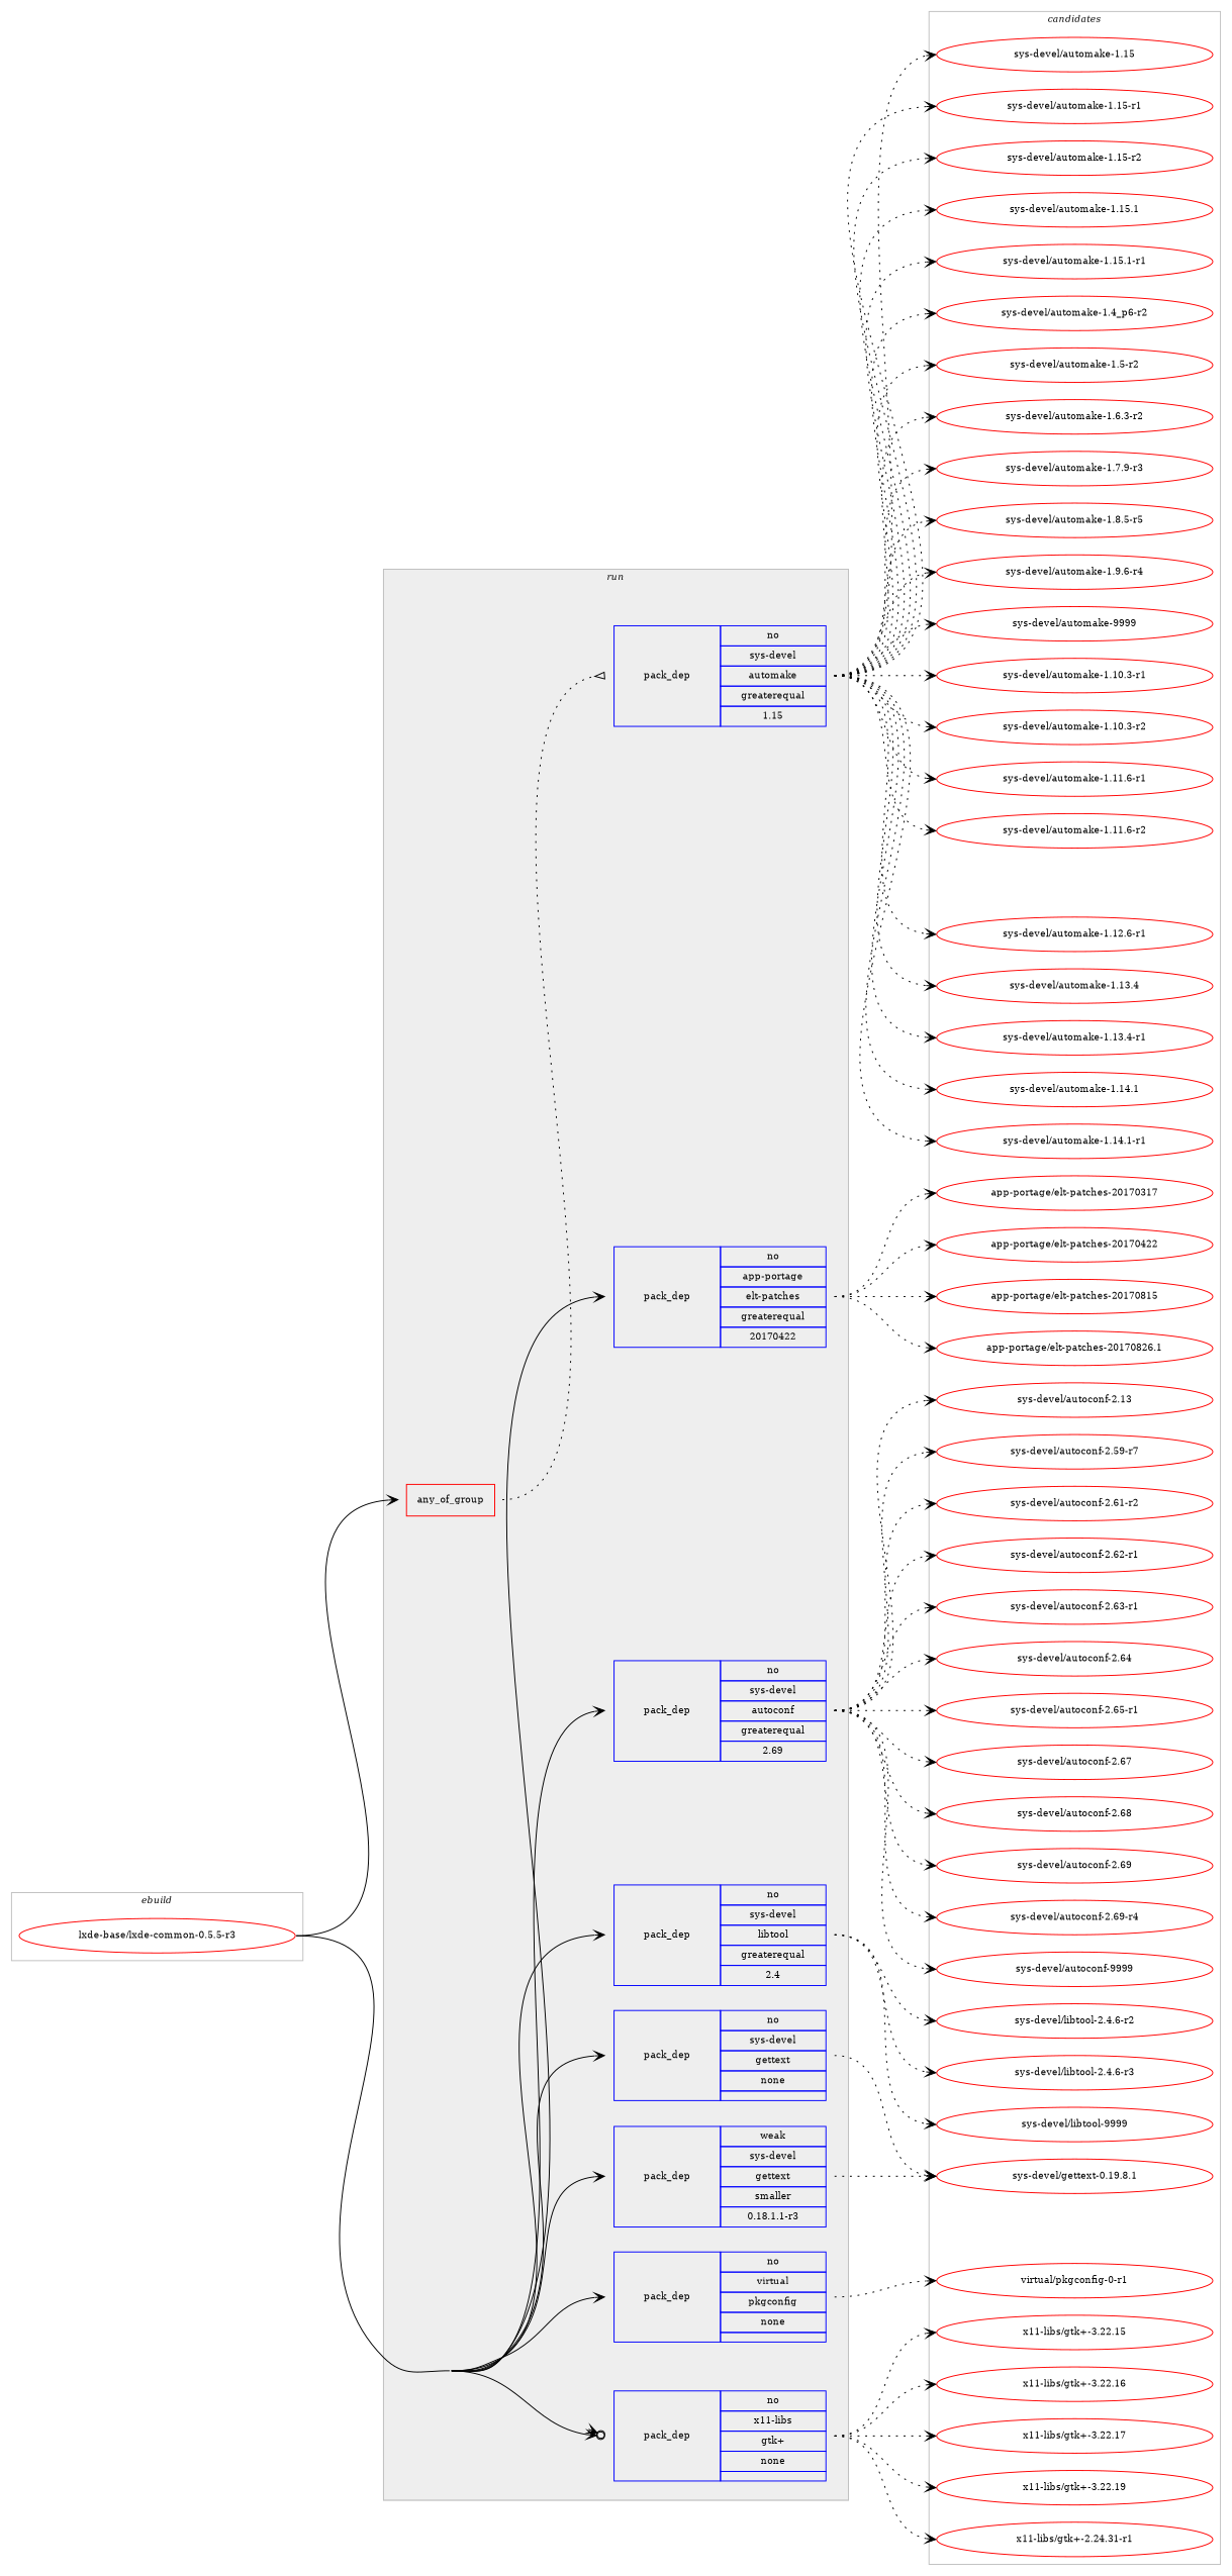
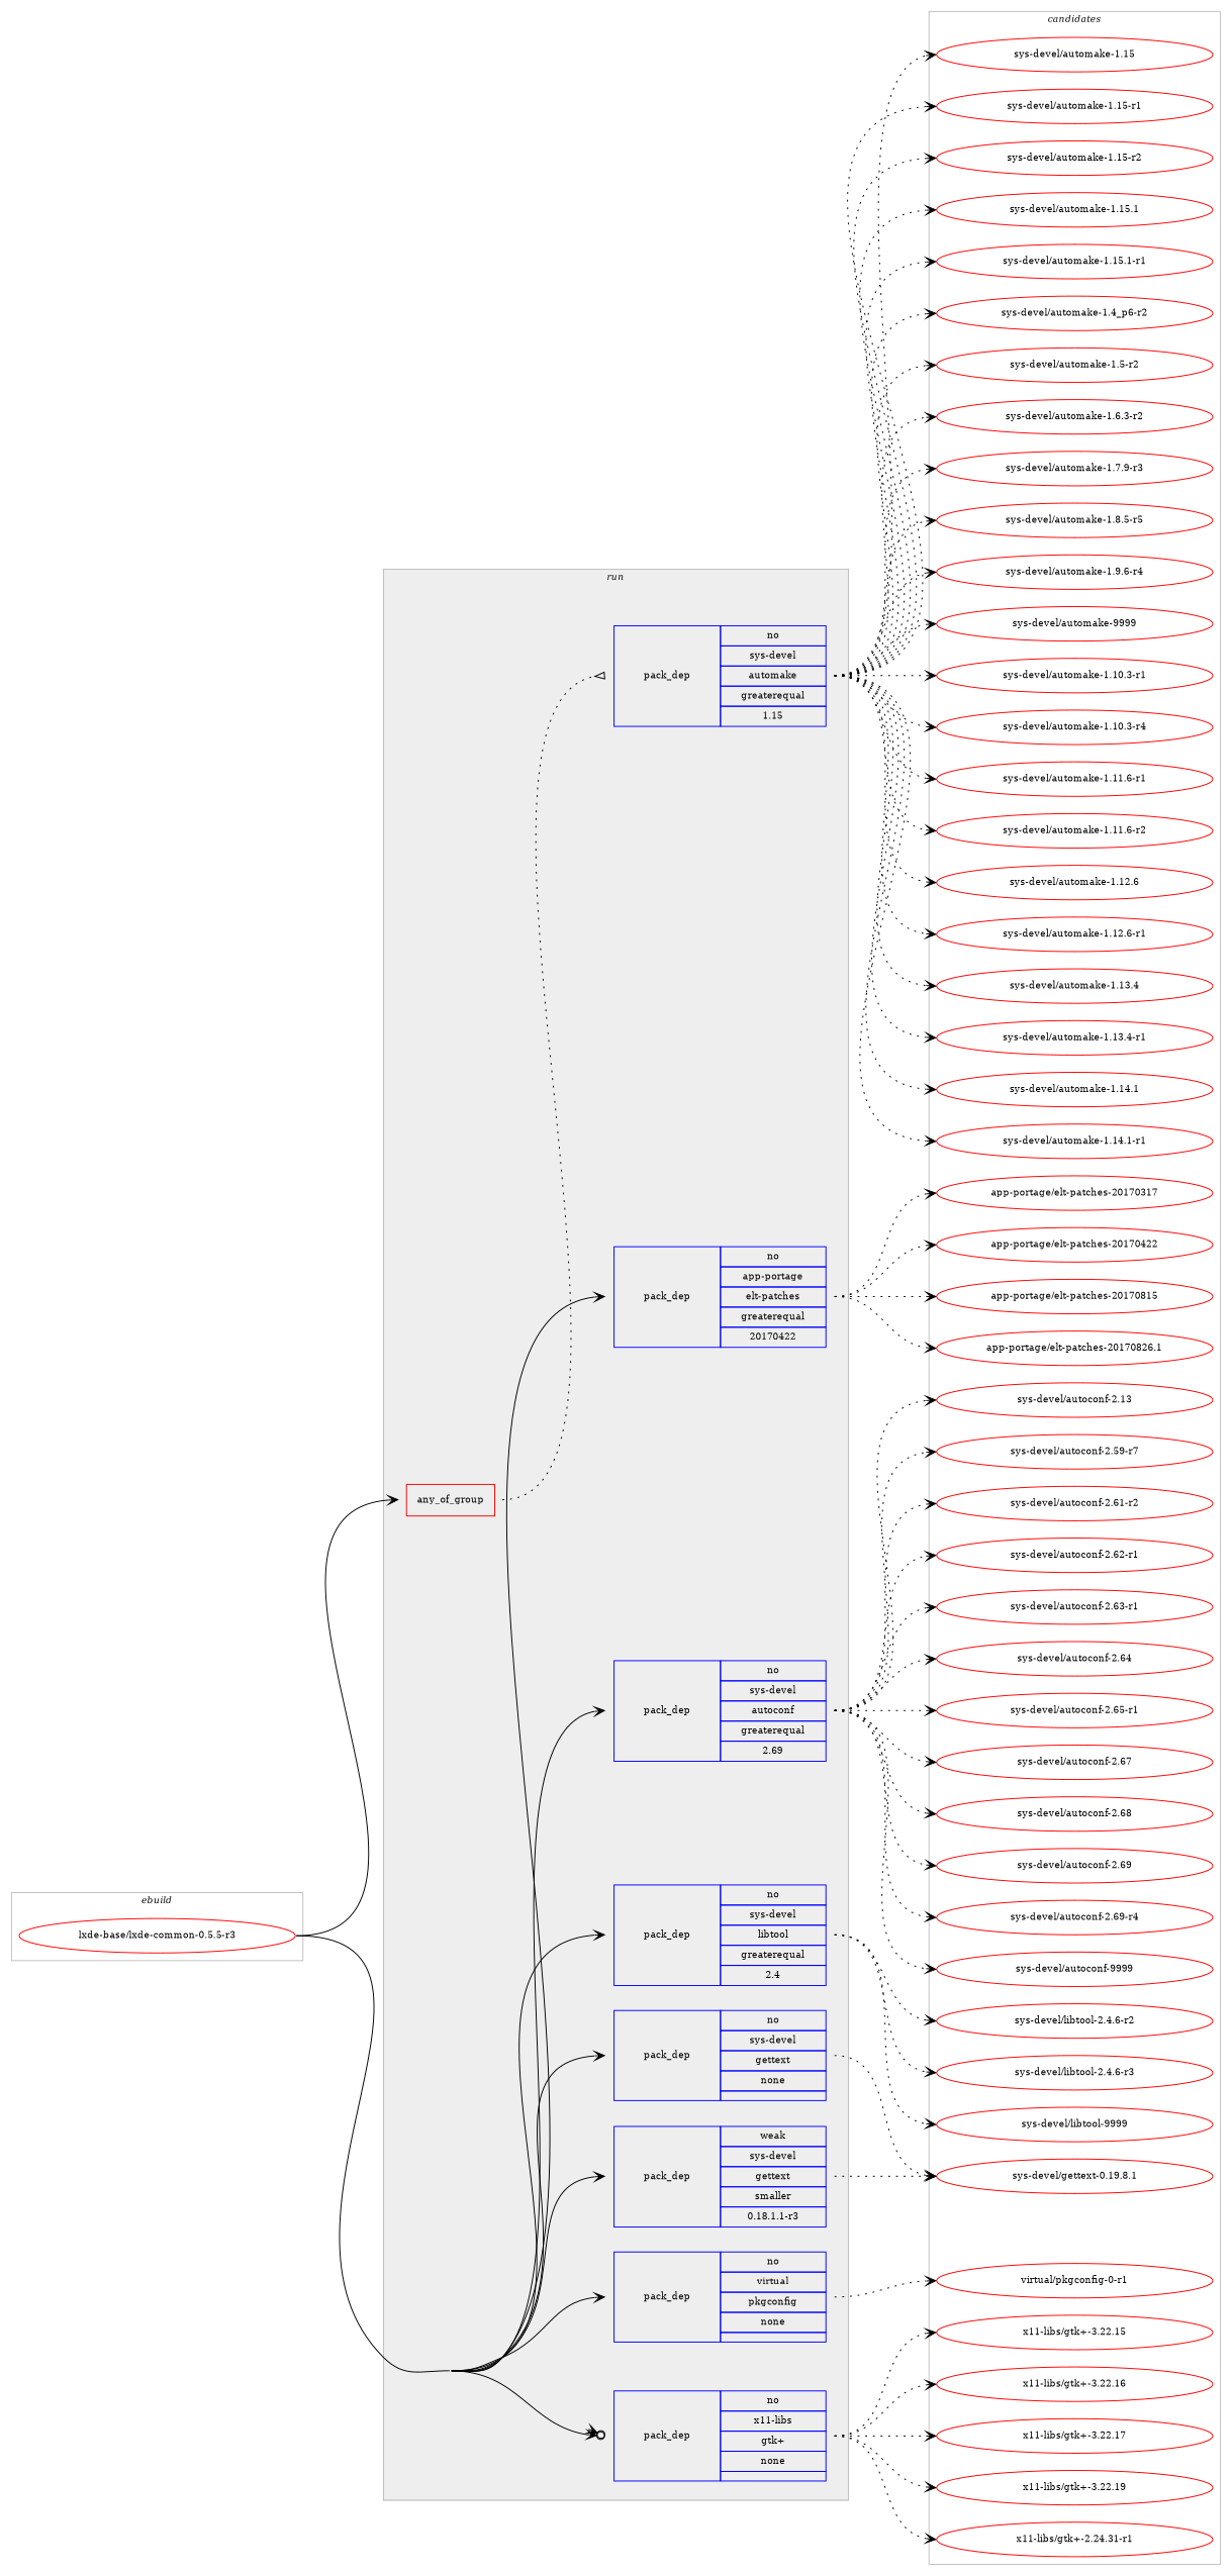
  digraph {
    compound=true
    concentrate=true
    fontname="DejaVu Serif"
    fontsize=10
    newrank=true
    rankdir=LR
    ranksep=1.5
    node [color=red fontname="DejaVu Serif" fontsize=10]
    edge [arrowhead=vee fontname="DejaVu Serif" headport=w style=dotted tailport=e weight=100]
    n1 [label="lxde-base/lxde-common-0.5.5-r3" width=4]
    n2 [color=blue label=<<TABLE BORDER="0" CELLBORDER="1" CELLSPACING="0" CELLPADDING="4" WIDTH="220"><TR><TD ROWSPAN="6" CELLPADDING="30">pack_dep</TD></TR><TR><TD WIDTH="110">no</TD></TR><TR><TD>sys-devel</TD></TR><TR><TD>automake</TD></TR><TR><TD>greaterequal</TD></TR><TR><TD>1.15</TD></TR></TABLE>> shape=none]
    n3 [label=<<TABLE BORDER="0" CELLBORDER="1" CELLSPACING="0" CELLPADDING="4"><TR><TD CELLPADDING="10">any_of_group</TD></TR></TABLE>> shape=none]
    n4 [color=blue label=<<TABLE BORDER="0" CELLBORDER="1" CELLSPACING="0" CELLPADDING="4" WIDTH="220"><TR><TD ROWSPAN="6" CELLPADDING="30">pack_dep</TD></TR><TR><TD WIDTH="110">no</TD></TR><TR><TD>app-portage</TD></TR><TR><TD>elt-patches</TD></TR><TR><TD>greaterequal</TD></TR><TR><TD>20170422</TD></TR></TABLE>> shape=none]
    n5 [color=blue label=<<TABLE BORDER="0" CELLBORDER="1" CELLSPACING="0" CELLPADDING="4" WIDTH="220"><TR><TD ROWSPAN="6" CELLPADDING="30">pack_dep</TD></TR><TR><TD WIDTH="110">no</TD></TR><TR><TD>sys-devel</TD></TR><TR><TD>autoconf</TD></TR><TR><TD>greaterequal</TD></TR><TR><TD>2.69</TD></TR></TABLE>> shape=none]
    n6 [color=blue label=<<TABLE BORDER="0" CELLBORDER="1" CELLSPACING="0" CELLPADDING="4" WIDTH="220"><TR><TD ROWSPAN="6" CELLPADDING="30">pack_dep</TD></TR><TR><TD WIDTH="110">no</TD></TR><TR><TD>sys-devel</TD></TR><TR><TD>gettext</TD></TR><TR><TD>none</TD></TR><TR><TD></TD></TR></TABLE>> shape=none]
    n7 [color=blue label=<<TABLE BORDER="0" CELLBORDER="1" CELLSPACING="0" CELLPADDING="4" WIDTH="220"><TR><TD ROWSPAN="6" CELLPADDING="30">pack_dep</TD></TR><TR><TD WIDTH="110">no</TD></TR><TR><TD>sys-devel</TD></TR><TR><TD>libtool</TD></TR><TR><TD>greaterequal</TD></TR><TR><TD>2.4</TD></TR></TABLE>> shape=none]
    n8 [color=blue label=<<TABLE BORDER="0" CELLBORDER="1" CELLSPACING="0" CELLPADDING="4" WIDTH="220"><TR><TD ROWSPAN="6" CELLPADDING="30">pack_dep</TD></TR><TR><TD WIDTH="110">no</TD></TR><TR><TD>virtual</TD></TR><TR><TD>pkgconfig</TD></TR><TR><TD>none</TD></TR><TR><TD></TD></TR></TABLE>> shape=none]
    n9 [color=blue label=<<TABLE BORDER="0" CELLBORDER="1" CELLSPACING="0" CELLPADDING="4" WIDTH="220"><TR><TD ROWSPAN="6" CELLPADDING="30">pack_dep</TD></TR><TR><TD WIDTH="110">weak</TD></TR><TR><TD>sys-devel</TD></TR><TR><TD>gettext</TD></TR><TR><TD>smaller</TD></TR><TR><TD>0.18.1.1-r3</TD></TR></TABLE>> shape=none]
    n10 [color=blue label=<<TABLE BORDER="0" CELLBORDER="1" CELLSPACING="0" CELLPADDING="4" WIDTH="220"><TR><TD ROWSPAN="6" CELLPADDING="30">pack_dep</TD></TR><TR><TD WIDTH="110">no</TD></TR><TR><TD>x11-libs</TD></TR><TR><TD>gtk+</TD></TR><TR><TD>none</TD></TR><TR><TD></TD></TR></TABLE>> shape=none]
    n11 [label="sys-devel/automake-1.10.3-r1" width=4]
-   n12 [label="sys-devel/automake-1.10.3-r2" width=4]
+   n12 [label="sys-devel/automake-1.10.3-r4" width=4]
    n13 [label="sys-devel/automake-1.11.6-r1" width=4]
    n14 [label="sys-devel/automake-1.11.6-r2" width=4]
+   n15 [label="sys-devel/automake-1.12.6" width=4]
    n16 [label="sys-devel/automake-1.12.6-r1" width=4]
    n17 [label="sys-devel/automake-1.13.4" width=4]
    n18 [label="sys-devel/automake-1.13.4-r1" width=4]
    n19 [label="sys-devel/automake-1.14.1" width=4]
    n20 [label="sys-devel/automake-1.14.1-r1" width=4]
    n21 [label="sys-devel/automake-1.15" width=4]
    n22 [label="sys-devel/automake-1.15-r1" width=4]
    n23 [label="sys-devel/automake-1.15-r2" width=4]
    n24 [label="sys-devel/automake-1.15.1" width=4]
    n25 [label="sys-devel/automake-1.15.1-r1" width=4]
    n26 [label="sys-devel/automake-1.4_p6-r2" width=4]
    n27 [label="sys-devel/automake-1.5-r2" width=4]
    n28 [label="sys-devel/automake-1.6.3-r2" width=4]
    n29 [label="sys-devel/automake-1.7.9-r3" width=4]
    n30 [label="sys-devel/automake-1.8.5-r5" width=4]
    n31 [label="sys-devel/automake-1.9.6-r4" width=4]
    n32 [label="sys-devel/automake-9999" width=4]
    n33 [label="app-portage/elt-patches-20170317" width=4]
    n34 [label="app-portage/elt-patches-20170422" width=4]
    n35 [label="app-portage/elt-patches-20170815" width=4]
    n36 [label="app-portage/elt-patches-20170826.1" width=4]
    n37 [label="sys-devel/autoconf-2.13" width=4]
    n38 [label="sys-devel/autoconf-2.59-r7" width=4]
    n39 [label="sys-devel/autoconf-2.61-r2" width=4]
    n40 [label="sys-devel/autoconf-2.62-r1" width=4]
    n41 [label="sys-devel/autoconf-2.63-r1" width=4]
    n42 [label="sys-devel/autoconf-2.64" width=4]
    n43 [label="sys-devel/autoconf-2.65-r1" width=4]
    n44 [label="sys-devel/autoconf-2.67" width=4]
    n45 [label="sys-devel/autoconf-2.68" width=4]
    n46 [label="sys-devel/autoconf-2.69" width=4]
    n47 [label="sys-devel/autoconf-2.69-r4" width=4]
    n48 [label="sys-devel/autoconf-9999" width=4]
    n49 [label="sys-devel/gettext-0.19.8.1" width=4]
    n50 [label="sys-devel/libtool-2.4.6-r2" width=4]
    n51 [label="sys-devel/libtool-2.4.6-r3" width=4]
    n52 [label="sys-devel/libtool-9999" width=4]
    n53 [label="virtual/pkgconfig-0-r1" width=4]
    n54 [label="x11-libs/gtk+-2.24.31-r1" width=4]
    n55 [label="x11-libs/gtk+-3.22.15" width=4]
    n56 [label="x11-libs/gtk+-3.22.16" width=4]
    n57 [label="x11-libs/gtk+-3.22.17" width=4]
    n58 [label="x11-libs/gtk+-3.22.19" width=4]
    subgraph cluster_1 {
      color=gray
      label=<<i>ebuild</i>>
      rank=same
      n1
    }
    subgraph cluster_2 {
      color=gray
      label=<<i>dependencies</i>>
      subgraph cluster_3 {
        color=gray
        fillcolor="#eeeeee"
        label=<<i>compile</i>>
        style=filled
        subgraph sub_4 {
          color=gray
          fillcolor="#eeeeee"
          label=<<i>compile</i>>
          style=filled
          n3
          subgraph sub_5 {
            color=gray
            fillcolor="#eeeeee"
            label=<<i>compile</i>>
            style=filled
            n2
          }
        }
        subgraph sub_6 {
          color=gray
          fillcolor="#eeeeee"
          label=<<i>compile</i>>
          style=filled
          n4
        }
        subgraph sub_7 {
          color=gray
          fillcolor="#eeeeee"
          label=<<i>compile</i>>
          style=filled
          n5
        }
        subgraph sub_8 {
          color=gray
          fillcolor="#eeeeee"
          label=<<i>compile</i>>
          style=filled
          n6
        }
        subgraph sub_9 {
          color=gray
          fillcolor="#eeeeee"
          label=<<i>compile</i>>
          style=filled
          n7
        }
        subgraph sub_10 {
          color=gray
          fillcolor="#eeeeee"
          label=<<i>compile</i>>
          style=filled
          n8
        }
        subgraph sub_11 {
          color=gray
          fillcolor="#eeeeee"
          label=<<i>compile</i>>
          style=filled
          n9
        }
      }
      subgraph cluster_12 {
        color=gray
        fillcolor="#eeeeee"
        label=<<i>compile and run</i>>
        style=filled
        subgraph sub_13 {
          color=gray
          fillcolor="#eeeeee"
          label=<<i>compile and run</i>>
          style=filled
          n10
        }
      }
      subgraph cluster_14 {
        color=gray
        fillcolor="#eeeeee"
        label=<<i>run</i>>
        style=filled
      }
    }
    subgraph cluster_15 {
      color=gray
      label=<<i>candidates</i>>
      rank=same
      subgraph sub_16 {
        color=black
        label=<<i>candidates</i>>
        nodesep=1
        rank=same
        n11
        n12
        n13
        n14
+       n15
        n16
        n17
        n18
        n19
        n20
        n21
        n22
        n23
        n24
        n25
        n26
        n27
        n28
        n29
        n30
        n31
        n32
      }
      subgraph sub_17 {
        color=black
        label=<<i>candidates</i>>
        nodesep=1
        rank=same
        n33
        n34
        n35
        n36
      }
      subgraph sub_18 {
        color=black
        label=<<i>candidates</i>>
        nodesep=1
        rank=same
        n37
        n38
        n39
        n40
        n41
        n42
        n43
        n44
        n45
        n46
        n47
        n48
      }
      subgraph sub_19 {
        color=black
        label=<<i>candidates</i>>
        nodesep=1
        rank=same
        n49
      }
      subgraph sub_20 {
        color=black
        label=<<i>candidates</i>>
        nodesep=1
        rank=same
        n50
        n51
        n52
      }
      subgraph sub_21 {
        color=black
        label=<<i>candidates</i>>
        nodesep=1
        rank=same
        n53
      }
      subgraph sub_22 {
        color=black
        label=<<i>candidates</i>>
        nodesep=1
        rank=same
        n49
      }
      subgraph sub_23 {
        color=black
        label=<<i>candidates</i>>
        nodesep=1
        rank=same
        n54
        n55
        n56
        n57
        n58
      }
    }
    n1 -> n3 [style=solid weight=20]
    n1 -> n4 [style=solid weight=20]
    n1 -> n5 [style=solid weight=20]
    n1 -> n6 [style=solid weight=20]
    n1 -> n7 [style=solid weight=20]
    n1 -> n8 [style=solid weight=20]
    n1 -> n9 [style=solid weight=20]
    n1 -> n10 [arrowhead=odotvee style=solid weight=20]
    n2 -> n11
    n2 -> n12
    n2 -> n13
    n2 -> n14
+   n2 -> n15
    n2 -> n16
    n2 -> n17
    n2 -> n18
    n2 -> n19
    n2 -> n20
    n2 -> n21
    n2 -> n22
    n2 -> n23
    n2 -> n24
    n2 -> n25
    n2 -> n26
    n2 -> n27
    n2 -> n28
    n2 -> n29
    n2 -> n30
    n2 -> n31
    n2 -> n32
    n3 -> n2 [arrowhead=oinv weight=20]
    n4 -> n33
    n4 -> n34
    n4 -> n35
    n4 -> n36
    n5 -> n37
    n5 -> n38
    n5 -> n39
    n5 -> n40
    n5 -> n41
    n5 -> n42
    n5 -> n43
    n5 -> n44
    n5 -> n45
    n5 -> n46
    n5 -> n47
    n5 -> n48
    n6 -> n49
    n7 -> n50
    n7 -> n51
    n7 -> n52
    n8 -> n53
    n9 -> n49
    n10 -> n54
    n10 -> n55
    n10 -> n56
    n10 -> n57
    n10 -> n58
  }
